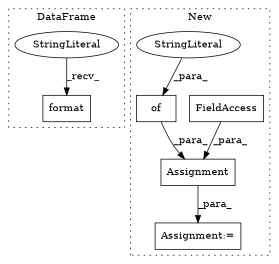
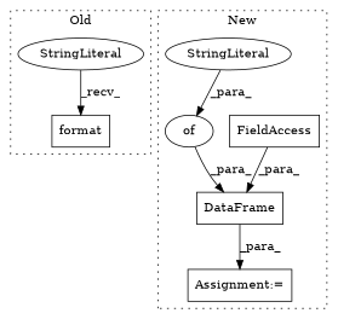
  digraph {
    node [a=32 shape=box]
    n1 [l="7,1" label=format s="12912,12924"]
    n2 [a=45 l=7 label=StringLiteral s=12904 shape=ellipse]
-   n3 [l="10,1" label=Assignment s="12948,13041"]
+   n3 [l="10,1" label=DataFrame s="12948,13041"]
    n4 [a=7 l=1 label="Assignment:=" s=12940]
    n5 [a=22 l=6 label=FieldAccess s=12941]
-   n6 [l="3,1" label=of s="12962,13040"]
+   n6 [l="3,1" label=of s="12962,13040" shape=ellipse]
    n7 [a=45 l=10 label=StringLiteral s=13023 shape=ellipse]
    subgraph cluster_1 {
-     label=DataFrame
+     label=Old
      style=dotted
      n1
      n2
    }
    subgraph cluster_2 {
      label=New
      style=dotted
      n3
      n4
      n5
      n6
      n7
    }
    n2 -> n1 [label=_recv_]
    n3 -> n4 [label=_para_]
    n5 -> n3 [label=_para_]
    n6 -> n3 [label=_para_]
    n7 -> n6 [label=_para_]
  }
